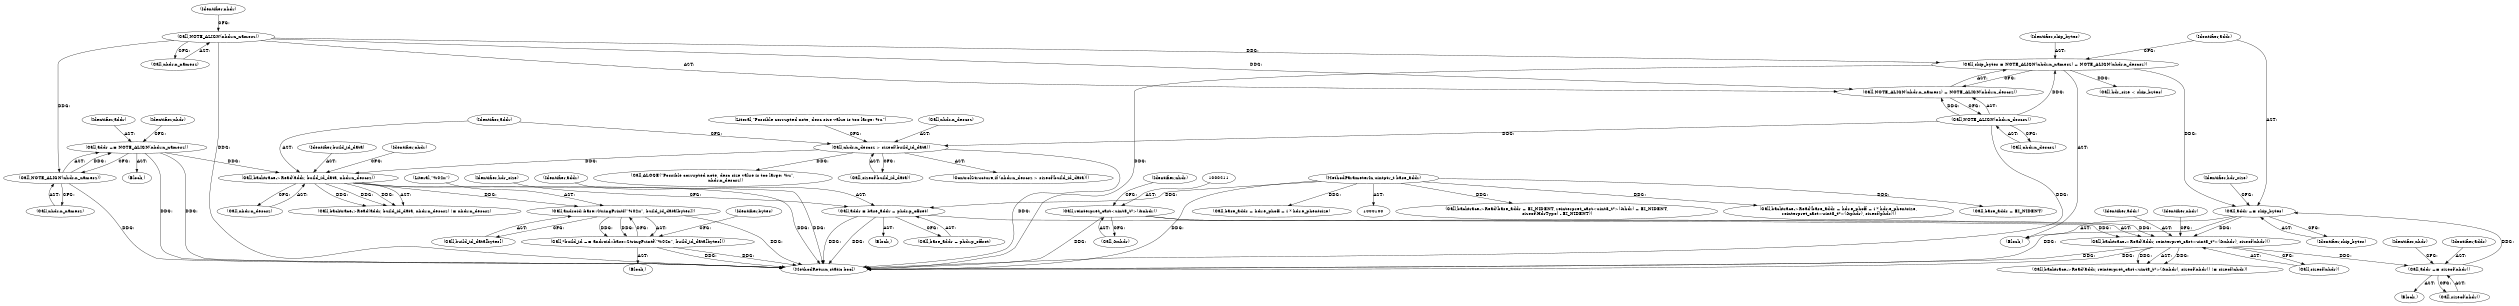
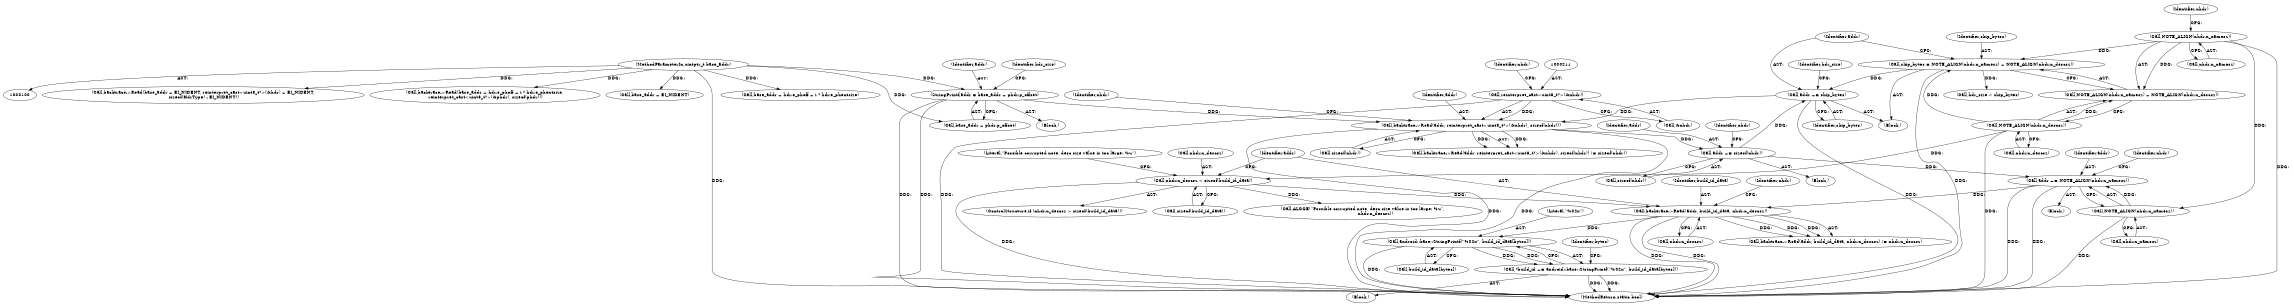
  digraph {
    n1 [label="(Call,android::base::StringPrintf(\"%02x\", build_id_data[bytes]))"]
    n2 [label="(Call,*build_id += android::base::StringPrintf(\"%02x\", build_id_data[bytes]))"]
    n3 [label="(MethodReturn,static bool)"]
    n4 [label="(Call,build_id_data[bytes])"]
    n5 [label="(Block,)"]
    n6 [label="(Call,backtrace->Read(addr, build_id_data, nhdr.n_descsz))"]
    n7 [label="(Call,nhdr.n_descsz)"]
    n8 [label="(Call,backtrace->Read(addr, build_id_data, nhdr.n_descsz) != nhdr.n_descsz)"]
    n9 [label="(Call,addr += NOTE_ALIGN(nhdr.n_namesz))"]
    n10 [label="(Call,NOTE_ALIGN(nhdr.n_namesz))"]
    n11 [label="(Block,)"]
    n12 [label="(Call,nhdr.n_namesz)"]
    n13 [label="(Call,NOTE_ALIGN(nhdr.n_namesz))"]
    n14 [label="(Call,skip_bytes = NOTE_ALIGN(nhdr.n_namesz) + NOTE_ALIGN(nhdr.n_descsz))"]
    n15 [label="(Call,nhdr.n_namesz)"]
    n16 [label="(Call,NOTE_ALIGN(nhdr.n_namesz) + NOTE_ALIGN(nhdr.n_descsz))"]
    n17 [label="(Call,addr += skip_bytes)"]
    n18 [label="(Block,)"]
    n19 [label="(Call,hdr_size < skip_bytes)"]
    n20 [label="(Call,NOTE_ALIGN(nhdr.n_descsz))"]
    n21 [label="(Call,addr += sizeof(nhdr))"]
    n22 [label="(Block,)"]
    n23 [label="(Call,sizeof(nhdr))"]
    n24 [label="(Call,backtrace->Read(addr, reinterpret_cast<uint8_t*>(&nhdr), sizeof(nhdr)))"]
    n25 [label="(Identifier,skip_bytes)"]
    n26 [label="(Call,sizeof(nhdr))"]
    n27 [label="(Call,backtrace->Read(addr, reinterpret_cast<uint8_t*>(&nhdr), sizeof(nhdr)) != sizeof(nhdr))"]
    n28 [label="(Call,nhdr.n_descsz > sizeof(build_id_data))"]
    n29 [label="(Call,nhdr.n_descsz)"]
    n30 [label="(ControlStructure,if (nhdr.n_descsz > sizeof(build_id_data)))"]
    n31 [label="(Call,sizeof(build_id_data))"]
    n32 [label="(Call,ALOGE(\"Possible corrupted note, desc size value is too large: %u\",\n                  nhdr.n_descsz))"]
-   n33 [label="(Call,addr = base_addr + phdr.p_offset)"]
+   n33 [label="(StringPrintf,addr = base_addr + phdr.p_offset)"]
    n34 [label="(Call,base_addr + phdr.p_offset)"]
    n35 [label="(Block,)"]
    n36 [label="(MethodParameterIn,uintptr_t base_addr)"]
    n37 [label="(Call,backtrace->Read(base_addr + EI_NIDENT, reinterpret_cast<uint8_t*>(&hdr) + EI_NIDENT,\n sizeof(HdrType) - EI_NIDENT))"]
    n38 [label="(Call,backtrace->Read(base_addr + hdr.e_phoff + i * hdr.e_phentsize,\n reinterpret_cast<uint8_t*>(&phdr), sizeof(phdr)))"]
    n39 [label="(Call,base_addr + EI_NIDENT)"]
    n40 [label="(Call,base_addr + hdr.e_phoff + i * hdr.e_phentsize)"]
    1000100
    n42 [label="(Call,reinterpret_cast<uint8_t*>(&nhdr))"]
    n43 [label="(Call,&nhdr)"]
    n44 [label="(Identifier,addr)"]
    n45 [label="(Identifier,hdr_size)"]
    n46 [label="(Identifier,nhdr)"]
    n47 [label="(Identifier,build_id_data)"]
    n48 [label="(Identifier,addr)"]
    n49 [label="(Identifier,nhdr)"]
    n50 [label="(Literal,\"Possible corrupted note, desc size value is too large: %u\")"]
    n51 [label="(Identifier,nhdr)"]
    n52 [label="(Identifier,addr)"]
    n53 [label="(Identifier,nhdr)"]
    n54 [label="(Call,nhdr.n_descsz)"]
    n55 [label="(Identifier,addr)"]
    n56 [label="(Identifier,bytes)"]
    n57 [label="(Identifier,addr)"]
    n58 [label="(Identifier,hdr_size)"]
    n59 [label="(Identifier,nhdr)"]
    n60 [label="(Literal,\"%02x\")"]
    n61 [label="(Identifier,skip_bytes)"]
    n62 [label="(Identifier,addr)"]
    n63 [label="(Identifier,nhdr)"]
    1000211
    n1 -> n2 [label="AST: "]
    n1 -> n2 [label="DDG: "]
    n1 -> n2 [label="DDG: "]
    n1 -> n3 [label="DDG: "]
    n1 -> n4 [label="CFG: "]
    n2 -> n1 [label="CFG: "]
    n2 -> n3 [label="DDG: "]
    n2 -> n3 [label="DDG: "]
    n2 -> n5 [label="AST: "]
    n4 -> n1 [label="AST: "]
    n6 -> n1 [label="DDG: "]
    n6 -> n3 [label="DDG: "]
    n6 -> n3 [label="DDG: "]
    n6 -> n7 [label="CFG: "]
    n6 -> n8 [label="AST: "]
    n6 -> n8 [label="DDG: "]
    n6 -> n8 [label="DDG: "]
    n6 -> n8 [label="DDG: "]
    n7 -> n6 [label="AST: "]
    n9 -> n3 [label="DDG: "]
    n9 -> n3 [label="DDG: "]
    n9 -> n6 [label="DDG: "]
    n9 -> n10 [label="CFG: "]
    n9 -> n11 [label="AST: "]
    n10 -> n3 [label="DDG: "]
    n10 -> n9 [label="AST: "]
    n10 -> n9 [label="DDG: "]
    n10 -> n12 [label="CFG: "]
    n12 -> n10 [label="AST: "]
    n13 -> n3 [label="DDG: "]
    n13 -> n10 [label="DDG: "]
    n13 -> n14 [label="DDG: "]
    n13 -> n15 [label="CFG: "]
    n13 -> n16 [label="AST: "]
    n13 -> n16 [label="DDG: "]
    n14 -> n3 [label="DDG: "]
    n14 -> n16 [label="CFG: "]
    n14 -> n17 [label="DDG: "]
    n14 -> n18 [label="AST: "]
    n14 -> n19 [label="DDG: "]
    n15 -> n13 [label="AST: "]
    n16 -> n14 [label="AST: "]
    n16 -> n20 [label="CFG: "]
    n17 -> n3 [label="DDG: "]
    n17 -> n18 [label="AST: "]
    n17 -> n24 [label="DDG: "]
    n17 -> n25 [label="CFG: "]
    n20 -> n3 [label="DDG: "]
    n20 -> n14 [label="DDG: "]
    n20 -> n16 [label="AST: "]
    n20 -> n16 [label="DDG: "]
    n20 -> n28 [label="DDG: "]
    n20 -> n29 [label="CFG: "]
+   n21 -> n9 [label="DDG: "]
    n21 -> n17 [label="DDG: "]
    n21 -> n22 [label="AST: "]
    n21 -> n23 [label="CFG: "]
    n23 -> n21 [label="AST: "]
    n24 -> n3 [label="DDG: "]
    n24 -> n3 [label="DDG: "]
    n24 -> n21 [label="DDG: "]
    n24 -> n26 [label="CFG: "]
    n24 -> n27 [label="AST: "]
    n24 -> n27 [label="DDG: "]
    n24 -> n27 [label="DDG: "]
    n25 -> n17 [label="AST: "]
    n26 -> n24 [label="AST: "]
    n28 -> n3 [label="DDG: "]
    n28 -> n6 [label="DDG: "]
    n28 -> n30 [label="AST: "]
    n28 -> n31 [label="CFG: "]
    n28 -> n32 [label="DDG: "]
    n29 -> n20 [label="AST: "]
    n31 -> n28 [label="AST: "]
    n33 -> n3 [label="DDG: "]
    n33 -> n3 [label="DDG: "]
    n33 -> n24 [label="DDG: "]
    n33 -> n34 [label="CFG: "]
    n33 -> n35 [label="AST: "]
    n34 -> n33 [label="AST: "]
    n36 -> n3 [label="DDG: "]
    n36 -> n33 [label="DDG: "]
+   n36 -> n34 [label="DDG: "]
    n36 -> n37 [label="DDG: "]
    n36 -> n38 [label="DDG: "]
    n36 -> n39 [label="DDG: "]
    n36 -> n40 [label="DDG: "]
    n36 -> 1000100 [label="AST: "]
    n42 -> n3 [label="DDG: "]
    n42 -> n24 [label="AST: "]
    n42 -> n24 [label="DDG: "]
    n42 -> n43 [label="CFG: "]
    n43 -> n42 [label="AST: "]
    n44 -> n9 [label="AST: "]
    n45 -> n17 [label="CFG: "]
    n46 -> n6 [label="CFG: "]
    n47 -> n6 [label="AST: "]
    n48 -> n24 [label="AST: "]
    n49 -> n24 [label="CFG: "]
    n50 -> n28 [label="CFG: "]
    n51 -> n21 [label="CFG: "]
    n52 -> n33 [label="AST: "]
    n53 -> n13 [label="CFG: "]
    n54 -> n28 [label="AST: "]
    n55 -> n6 [label="AST: "]
    n55 -> n28 [label="CFG: "]
    n56 -> n2 [label="CFG: "]
    n57 -> n21 [label="AST: "]
    n58 -> n33 [label="CFG: "]
    n59 -> n9 [label="CFG: "]
    n60 -> n1 [label="AST: "]
    n61 -> n14 [label="AST: "]
    n62 -> n14 [label="CFG: "]
    n62 -> n17 [label="AST: "]
    n63 -> n42 [label="CFG: "]
    1000211 -> n42 [label="AST: "]
  }
